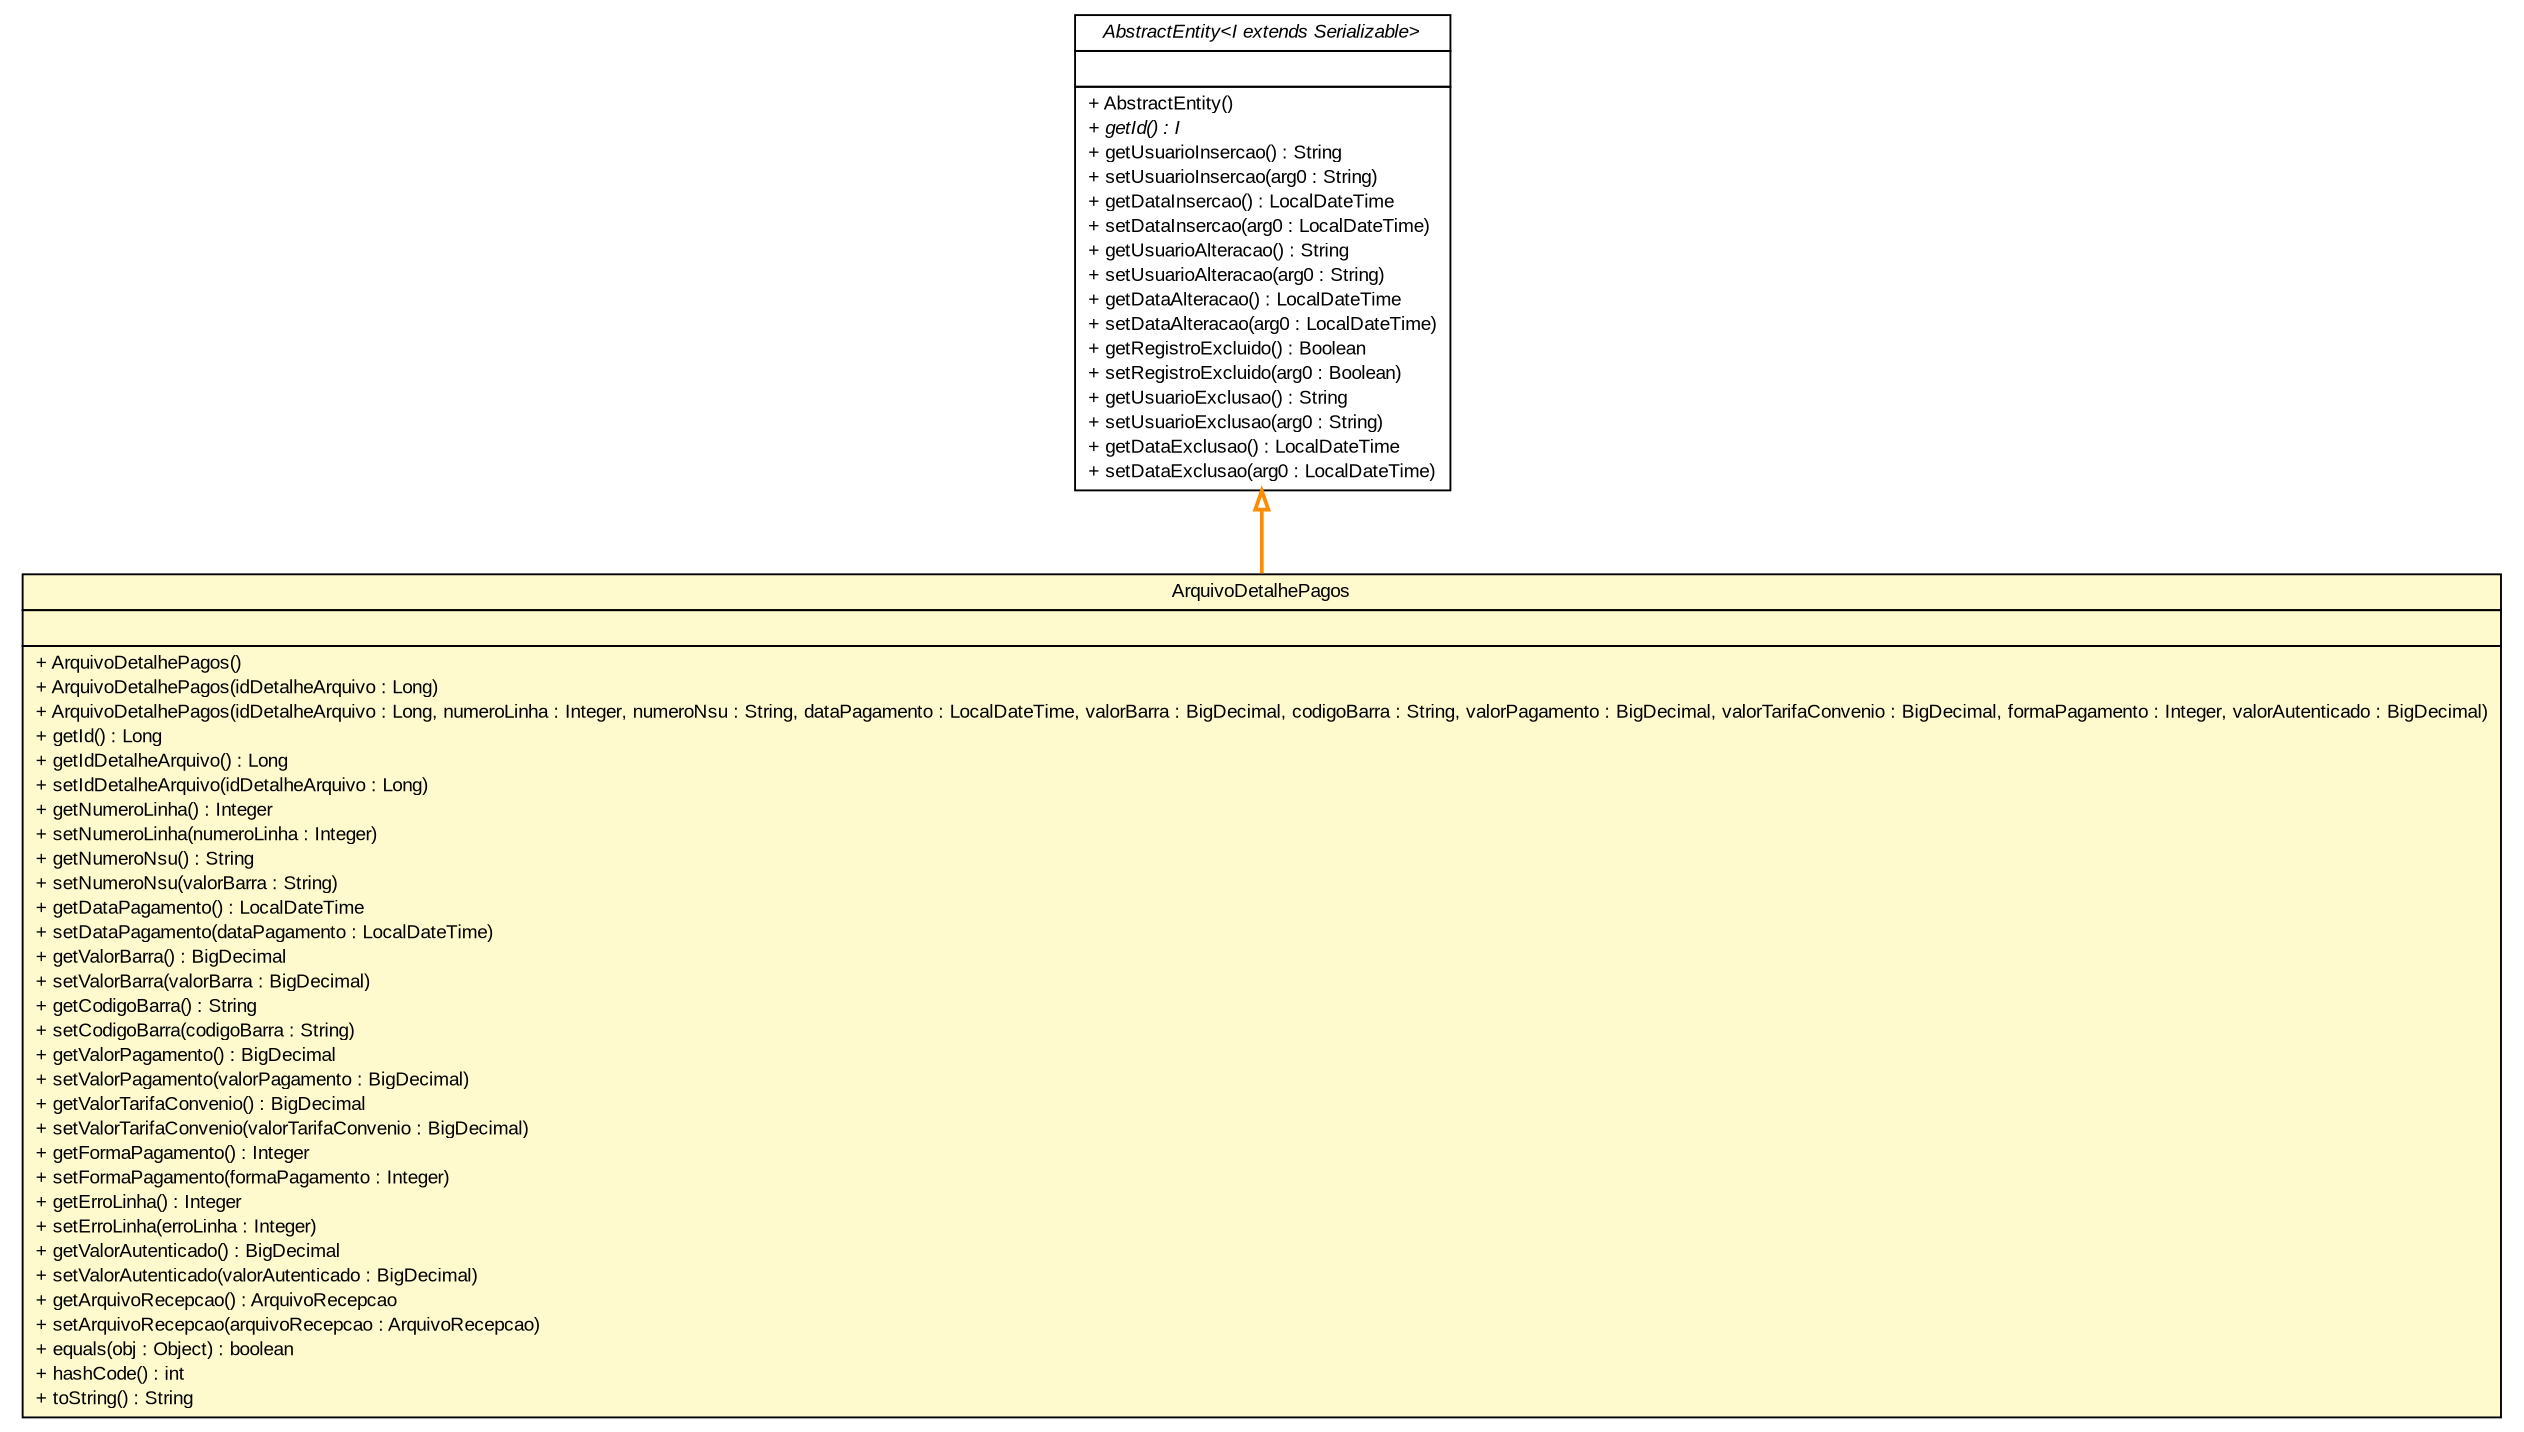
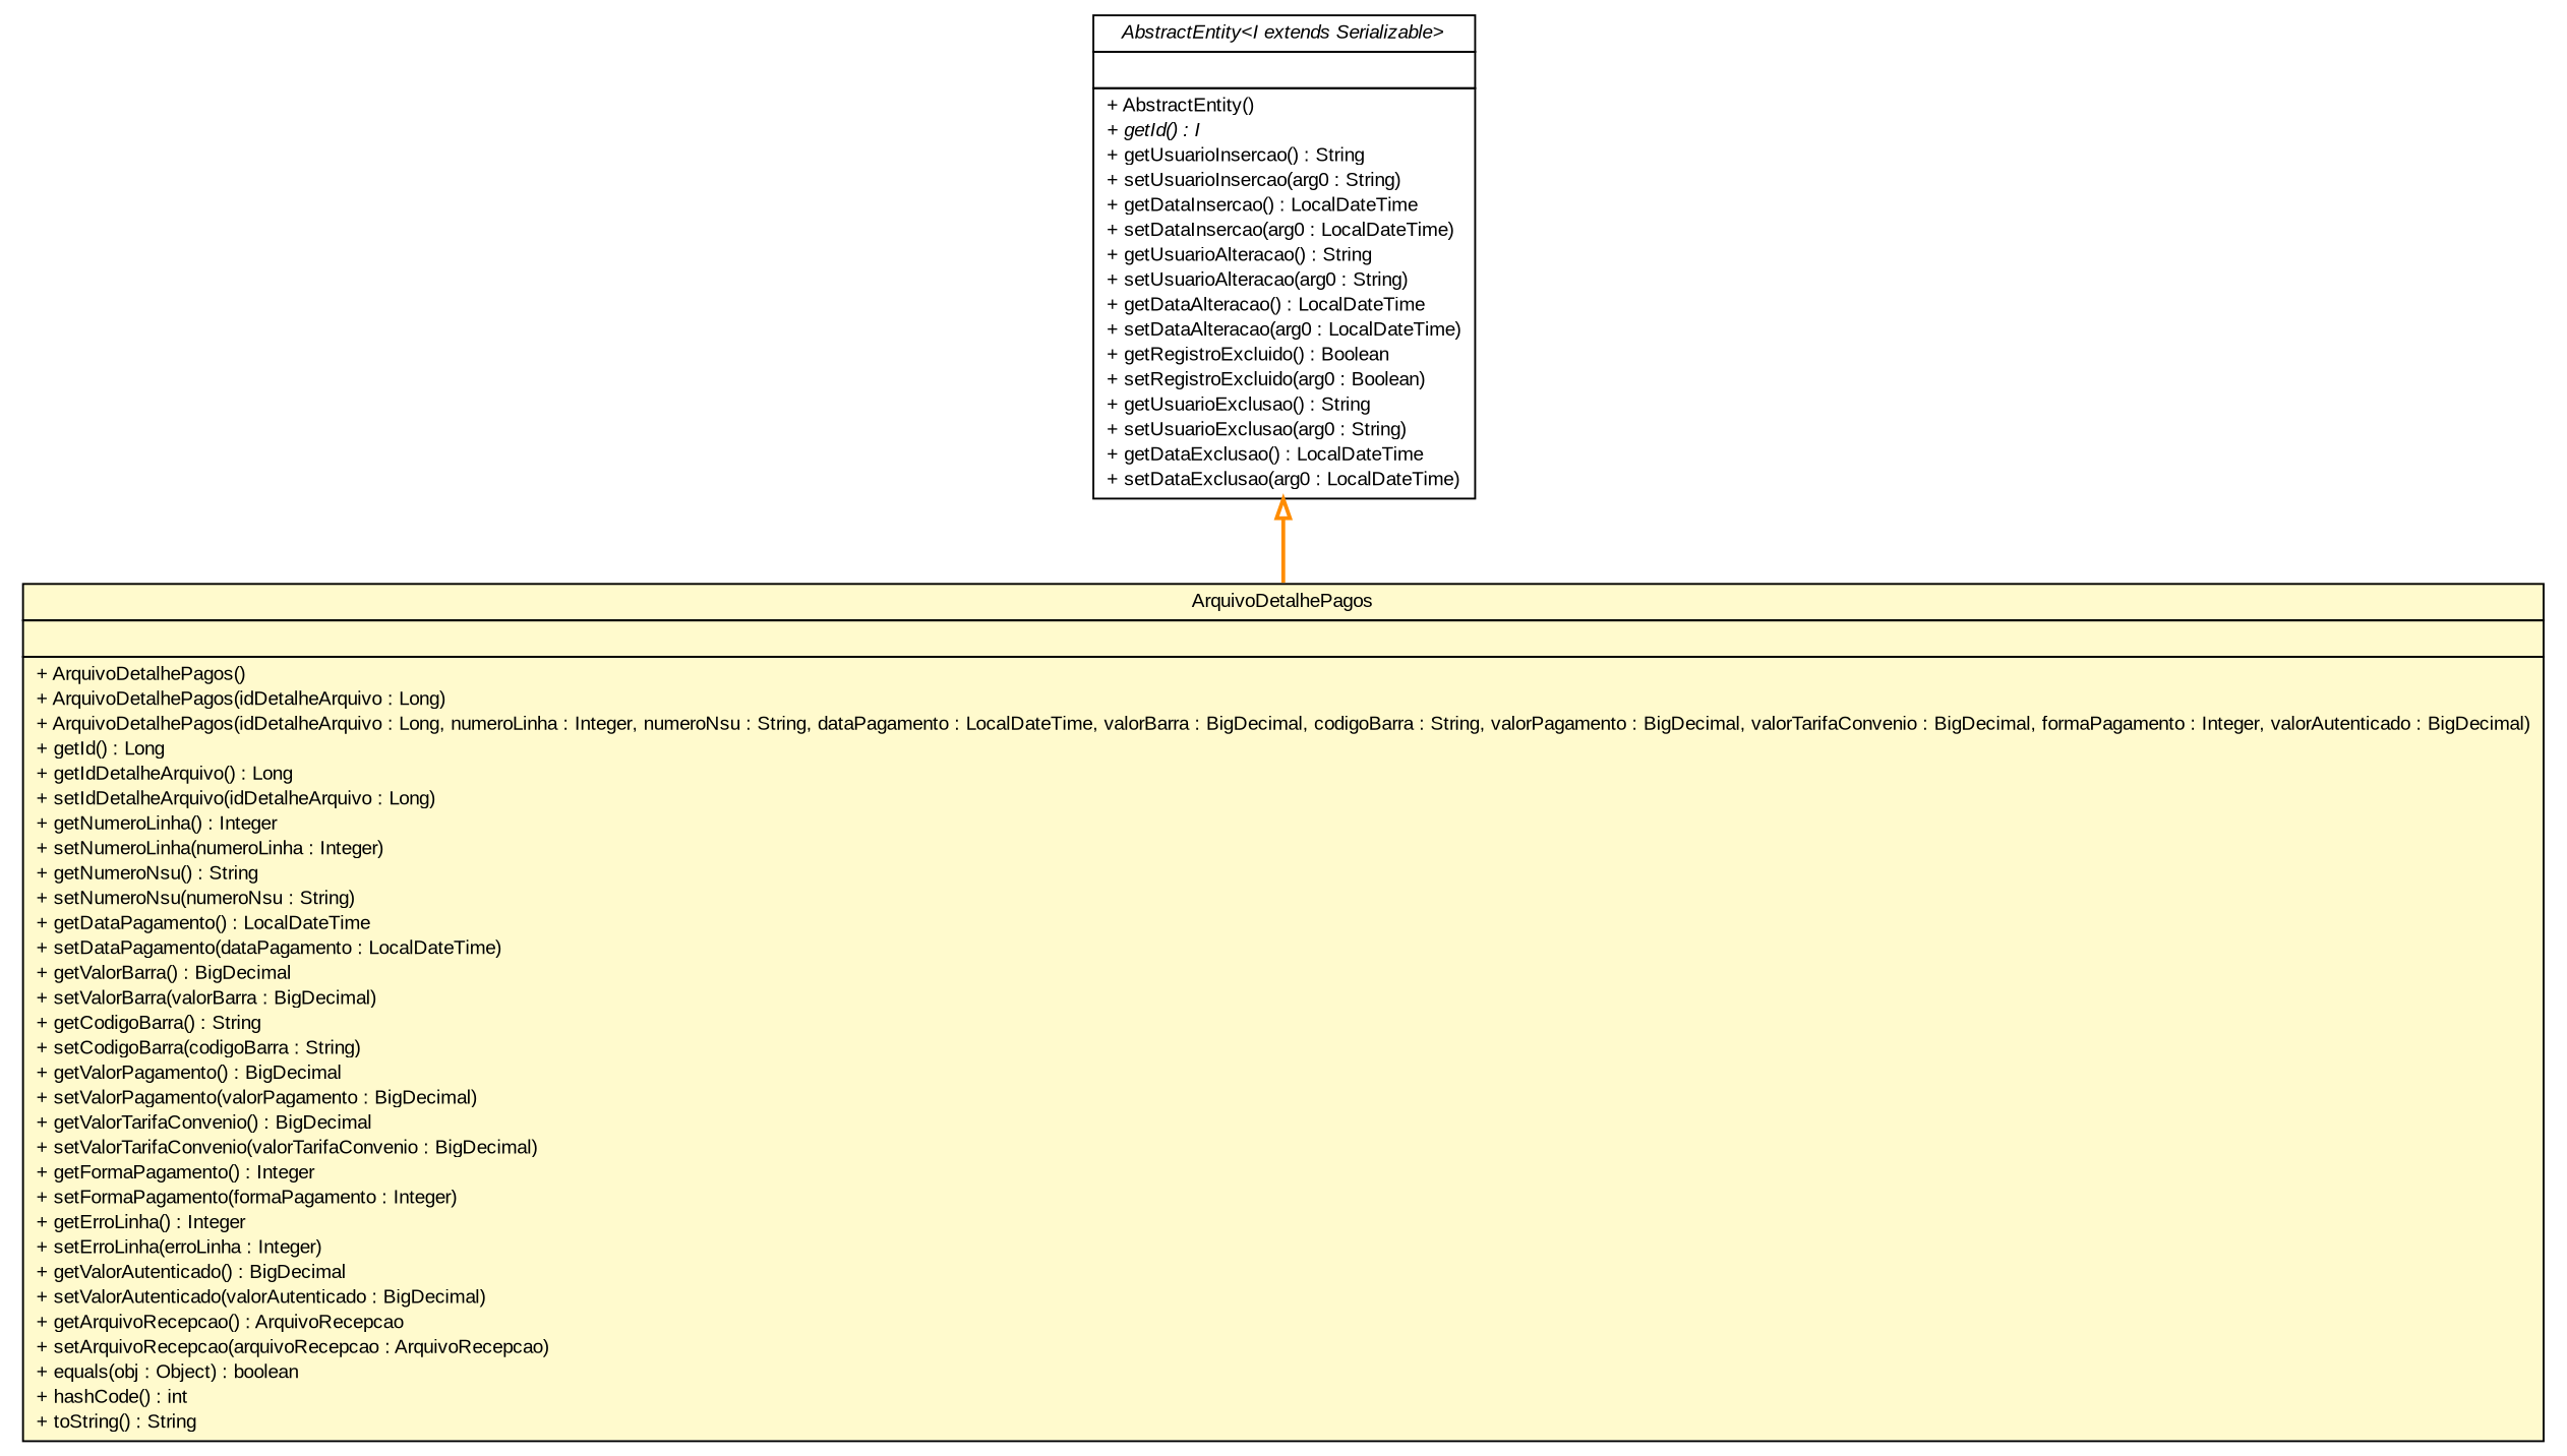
  digraph {
    nodesep=0.25
    ranksep=0.5
    node [fontcolor=black fontname=arial fontsize=10.0 shape=plaintext]
-   n1 [label=<<table title="br.gov.to.sefaz.arr.parametros.persistence.entity.ArquivoDetalhePagos" border="0" cellborder="1" cellspacing="0" cellpadding="2" port="p" bgcolor="lemonChiffon" href="./ArquivoDetalhePagos.html"> 		<tr><td><table border="0" cellspacing="0" cellpadding="1"> <tr><td align="center" balign="center"> ArquivoDetalhePagos </td></tr> 		</table></td></tr> 		<tr><td><table border="0" cellspacing="0" cellpadding="1"> <tr><td align="left" balign="left">  </td></tr> 		</table></td></tr> 		<tr><td><table border="0" cellspacing="0" cellpadding="1"> <tr><td align="left" balign="left"> + ArquivoDetalhePagos() </td></tr> <tr><td align="left" balign="left"> + ArquivoDetalhePagos(idDetalheArquivo : Long) </td></tr> <tr><td align="left" balign="left"> + ArquivoDetalhePagos(idDetalheArquivo : Long, numeroLinha : Integer, numeroNsu : String, dataPagamento : LocalDateTime, valorBarra : BigDecimal, codigoBarra : String, valorPagamento : BigDecimal, valorTarifaConvenio : BigDecimal, formaPagamento : Integer, valorAutenticado : BigDecimal) </td></tr> <tr><td align="left" balign="left"> + getId() : Long </td></tr> <tr><td align="left" balign="left"> + getIdDetalheArquivo() : Long </td></tr> <tr><td align="left" balign="left"> + setIdDetalheArquivo(idDetalheArquivo : Long) </td></tr> <tr><td align="left" balign="left"> + getNumeroLinha() : Integer </td></tr> <tr><td align="left" balign="left"> + setNumeroLinha(numeroLinha : Integer) </td></tr> <tr><td align="left" balign="left"> + getNumeroNsu() : String </td></tr> <tr><td align="left" balign="left"> + setNumeroNsu(valorBarra : String) </td></tr> <tr><td align="left" balign="left"> + getDataPagamento() : LocalDateTime </td></tr> <tr><td align="left" balign="left"> + setDataPagamento(dataPagamento : LocalDateTime) </td></tr> <tr><td align="left" balign="left"> + getValorBarra() : BigDecimal </td></tr> <tr><td align="left" balign="left"> + setValorBarra(valorBarra : BigDecimal) </td></tr> <tr><td align="left" balign="left"> + getCodigoBarra() : String </td></tr> <tr><td align="left" balign="left"> + setCodigoBarra(codigoBarra : String) </td></tr> <tr><td align="left" balign="left"> + getValorPagamento() : BigDecimal </td></tr> <tr><td align="left" balign="left"> + setValorPagamento(valorPagamento : BigDecimal) </td></tr> <tr><td align="left" balign="left"> + getValorTarifaConvenio() : BigDecimal </td></tr> <tr><td align="left" balign="left"> + setValorTarifaConvenio(valorTarifaConvenio : BigDecimal) </td></tr> <tr><td align="left" balign="left"> + getFormaPagamento() : Integer </td></tr> <tr><td align="left" balign="left"> + setFormaPagamento(formaPagamento : Integer) </td></tr> <tr><td align="left" balign="left"> + getErroLinha() : Integer </td></tr> <tr><td align="left" balign="left"> + setErroLinha(erroLinha : Integer) </td></tr> <tr><td align="left" balign="left"> + getValorAutenticado() : BigDecimal </td></tr> <tr><td align="left" balign="left"> + setValorAutenticado(valorAutenticado : BigDecimal) </td></tr> <tr><td align="left" balign="left"> + getArquivoRecepcao() : ArquivoRecepcao </td></tr> <tr><td align="left" balign="left"> + setArquivoRecepcao(arquivoRecepcao : ArquivoRecepcao) </td></tr> <tr><td align="left" balign="left"> + equals(obj : Object) : boolean </td></tr> <tr><td align="left" balign="left"> + hashCode() : int </td></tr> <tr><td align="left" balign="left"> + toString() : String </td></tr> 		</table></td></tr> 		</table>>]
+   n1 [label=<<table title="br.gov.to.sefaz.arr.parametros.persistence.entity.ArquivoDetalhePagos" border="0" cellborder="1" cellspacing="0" cellpadding="2" port="p" bgcolor="lemonChiffon" href="./ArquivoDetalhePagos.html"> 		<tr><td><table border="0" cellspacing="0" cellpadding="1"> <tr><td align="center" balign="center"> ArquivoDetalhePagos </td></tr> 		</table></td></tr> 		<tr><td><table border="0" cellspacing="0" cellpadding="1"> <tr><td align="left" balign="left">  </td></tr> 		</table></td></tr> 		<tr><td><table border="0" cellspacing="0" cellpadding="1"> <tr><td align="left" balign="left"> + ArquivoDetalhePagos() </td></tr> <tr><td align="left" balign="left"> + ArquivoDetalhePagos(idDetalheArquivo : Long) </td></tr> <tr><td align="left" balign="left"> + ArquivoDetalhePagos(idDetalheArquivo : Long, numeroLinha : Integer, numeroNsu : String, dataPagamento : LocalDateTime, valorBarra : BigDecimal, codigoBarra : String, valorPagamento : BigDecimal, valorTarifaConvenio : BigDecimal, formaPagamento : Integer, valorAutenticado : BigDecimal) </td></tr> <tr><td align="left" balign="left"> + getId() : Long </td></tr> <tr><td align="left" balign="left"> + getIdDetalheArquivo() : Long </td></tr> <tr><td align="left" balign="left"> + setIdDetalheArquivo(idDetalheArquivo : Long) </td></tr> <tr><td align="left" balign="left"> + getNumeroLinha() : Integer </td></tr> <tr><td align="left" balign="left"> + setNumeroLinha(numeroLinha : Integer) </td></tr> <tr><td align="left" balign="left"> + getNumeroNsu() : String </td></tr> <tr><td align="left" balign="left"> + setNumeroNsu(numeroNsu : String) </td></tr> <tr><td align="left" balign="left"> + getDataPagamento() : LocalDateTime </td></tr> <tr><td align="left" balign="left"> + setDataPagamento(dataPagamento : LocalDateTime) </td></tr> <tr><td align="left" balign="left"> + getValorBarra() : BigDecimal </td></tr> <tr><td align="left" balign="left"> + setValorBarra(valorBarra : BigDecimal) </td></tr> <tr><td align="left" balign="left"> + getCodigoBarra() : String </td></tr> <tr><td align="left" balign="left"> + setCodigoBarra(codigoBarra : String) </td></tr> <tr><td align="left" balign="left"> + getValorPagamento() : BigDecimal </td></tr> <tr><td align="left" balign="left"> + setValorPagamento(valorPagamento : BigDecimal) </td></tr> <tr><td align="left" balign="left"> + getValorTarifaConvenio() : BigDecimal </td></tr> <tr><td align="left" balign="left"> + setValorTarifaConvenio(valorTarifaConvenio : BigDecimal) </td></tr> <tr><td align="left" balign="left"> + getFormaPagamento() : Integer </td></tr> <tr><td align="left" balign="left"> + setFormaPagamento(formaPagamento : Integer) </td></tr> <tr><td align="left" balign="left"> + getErroLinha() : Integer </td></tr> <tr><td align="left" balign="left"> + setErroLinha(erroLinha : Integer) </td></tr> <tr><td align="left" balign="left"> + getValorAutenticado() : BigDecimal </td></tr> <tr><td align="left" balign="left"> + setValorAutenticado(valorAutenticado : BigDecimal) </td></tr> <tr><td align="left" balign="left"> + getArquivoRecepcao() : ArquivoRecepcao </td></tr> <tr><td align="left" balign="left"> + setArquivoRecepcao(arquivoRecepcao : ArquivoRecepcao) </td></tr> <tr><td align="left" balign="left"> + equals(obj : Object) : boolean </td></tr> <tr><td align="left" balign="left"> + hashCode() : int </td></tr> <tr><td align="left" balign="left"> + toString() : String </td></tr> 		</table></td></tr> 		</table>>]
    n2 [label=<<table title="br.gov.to.sefaz.persistence.entity.AbstractEntity" border="0" cellborder="1" cellspacing="0" cellpadding="2" port="p" href="http://java.sun.com/j2se/1.4.2/docs/api/br/gov/to/sefaz/persistence/entity/AbstractEntity.html"> 		<tr><td><table border="0" cellspacing="0" cellpadding="1"> <tr><td align="center" balign="center"><font face="arial italic"> AbstractEntity&lt;I extends Serializable&gt; </font></td></tr> 		</table></td></tr> 		<tr><td><table border="0" cellspacing="0" cellpadding="1"> <tr><td align="left" balign="left">  </td></tr> 		</table></td></tr> 		<tr><td><table border="0" cellspacing="0" cellpadding="1"> <tr><td align="left" balign="left"> + AbstractEntity() </td></tr> <tr><td align="left" balign="left"><font face="arial italic" point-size="10.0"> + getId() : I </font></td></tr> <tr><td align="left" balign="left"> + getUsuarioInsercao() : String </td></tr> <tr><td align="left" balign="left"> + setUsuarioInsercao(arg0 : String) </td></tr> <tr><td align="left" balign="left"> + getDataInsercao() : LocalDateTime </td></tr> <tr><td align="left" balign="left"> + setDataInsercao(arg0 : LocalDateTime) </td></tr> <tr><td align="left" balign="left"> + getUsuarioAlteracao() : String </td></tr> <tr><td align="left" balign="left"> + setUsuarioAlteracao(arg0 : String) </td></tr> <tr><td align="left" balign="left"> + getDataAlteracao() : LocalDateTime </td></tr> <tr><td align="left" balign="left"> + setDataAlteracao(arg0 : LocalDateTime) </td></tr> <tr><td align="left" balign="left"> + getRegistroExcluido() : Boolean </td></tr> <tr><td align="left" balign="left"> + setRegistroExcluido(arg0 : Boolean) </td></tr> <tr><td align="left" balign="left"> + getUsuarioExclusao() : String </td></tr> <tr><td align="left" balign="left"> + setUsuarioExclusao(arg0 : String) </td></tr> <tr><td align="left" balign="left"> + getDataExclusao() : LocalDateTime </td></tr> <tr><td align="left" balign="left"> + setDataExclusao(arg0 : LocalDateTime) </td></tr> 		</table></td></tr> 		</table>>]
    n2 -> n1 [arrowtail=empty dir=back fontname=arial fontsize=10 headport=p labelfontname=arial labelfontsize=10 tailport=p color=darkorange style=bold]
  }
